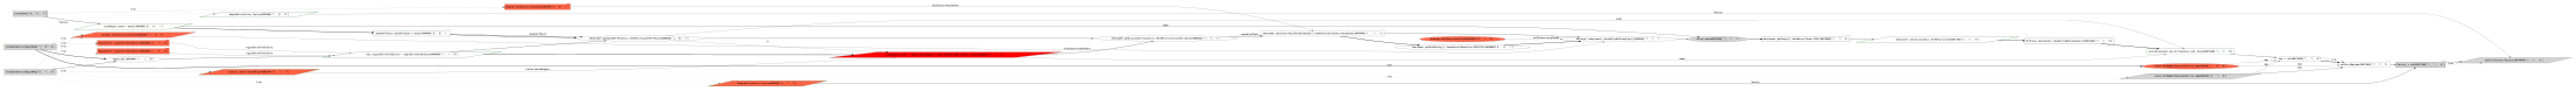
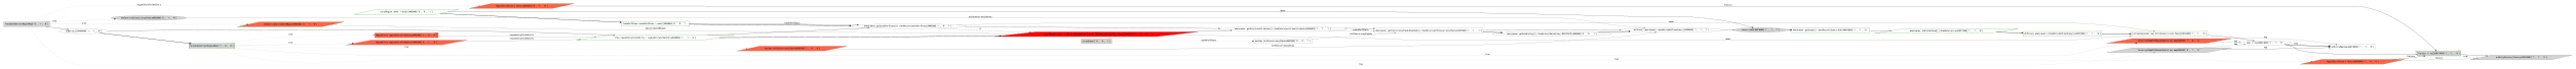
  digraph {
    fontname="Roboto Mono"
    rankdir=LR
    node [color=gray40 fillcolor=white fontname="Roboto Mono" shape=folder style=filled]
    edge [color=gray40 fontname="Roboto Mono" style=bold]
    n1 [color=darkgreen label="LocalRegion owner = mock()@@@3@@@['0', '0', '1']" shape=parallelogram]
    n2 [color=darkgreen label="CachePerfStats cachePerfStats = mock()@@@4@@@['0', '0', '1']"]
    n3 [fillcolor=lightgray label="return owner@@@10@@@['1', '1', '1']" shape=ellipse]
    n4 [label="when(owner.getCachePerfStats()).thenReturn(cachePerfStats)@@@5@@@['1', '0', '1']" shape=ellipse]
    n5 [color=darkgreen label="when(owner.getScope()).thenReturn(Scope.LOCAL)@@@10@@@['1', '1', '0']"]
    n6 [label="when(owner.getConcurrencyChecksEnabled()).thenReturn(withConcurrencyChecks)@@@7@@@['1', '1', '1']"]
    n7 [label="when(owner.getDataPolicy()).thenReturn(DataPolicy.REPLICATE)@@@8@@@['0', '0', '1']" shape=ellipse]
    n8 [label="doThrow().when(owner).checkEntryNotFound(any())@@@9@@@['1', '1', '1']" shape=ellipse]
-   n9 [color=darkgreen label="RegionEntryFactory factory@@@2@@@['1', '0', '0']" shape=parallelogram]
+   n9 [color=darkgreen fillcolor=tomato label="RegionEntryFactory factory@@@2@@@['1', '0', '0']" shape=parallelogram]
    n10 [fillcolor=lightgray label="setEntryFactory(factory)@@@18@@@['1', '1', '0']" shape=parallelogram]
    n11 [color=darkgreen fillcolor=lightgray label="factory != null@@@17@@@['1', '1', '0']"]
    n12 [label="map != null@@@14@@@['1', '1', '0']" shape=ellipse]
    n13 [label="setEntryMap(map)@@@15@@@['1', '1', '0']"]
    n14 [fillcolor=red label="LocalRegion owner = isDistributedRegion? mock(,RETURNS_DEEP_STUBS): mock()@@@5@@@['0', '1', '0']" shape=parallelogram]
    n15 [color=darkgreen label="initialize(owner,new Attributes(),null,false)@@@13@@@['1', '1', '0']"]
    n16 [label="when(owner.getEvictionAttributes()).thenReturn(evictionAttributes)@@@6@@@['1', '1', '1']" shape=ellipse]
    n17 [fillcolor=tomato label="boolean withConcurrencyChecks@@@2@@@['1', '0', '0']" shape=parallelogram]
-   n18 [fillcolor=tomato label="boolean withConcurrencyChecks@@@2@@@['0', '1', '0']" shape=ellipse]
+   n18 [fillcolor=lightgray label="boolean withConcurrencyChecks@@@2@@@['0', '1', '0']" shape=ellipse]
    n19 [color=darkgreen fillcolor=lightgray label="TestableAbstractRegionMap['1', '0', '0']"]
-   n20 [fillcolor=tomato label="ConcurrentMapWithReusableEntries map@@@2@@@['1', '0', '0']" shape=ellipse]
+   n20 [fillcolor=tomato label="ConcurrentMapWithReusableEntries map@@@2@@@['1', '0', '0']" shape=parallelogram]
    n21 [fillcolor=tomato label="RegionEntry regionEntryForGetEntry@@@2@@@['1', '0', '0']"]
    n22 [label="super(null)@@@3@@@['1', '1', '0']" shape=ellipse]
-   n23 [fillcolor=tomato label="RegionEntry regionEntryForGetEntry@@@2@@@['0', '1', '0']"]
+   n23 [fillcolor=tomato label="RegionEntry regionEntryForGetEntry@@@2@@@['0', '1', '0']" shape=parallelogram]
    n24 [color=darkgreen label="this.regionEntryForGetEntry = regionEntryForGetEntry@@@4@@@['1', '1', '0']" shape=parallelogram]
    n25 [color=darkgreen label="when(owner.isInitialized()).thenReturn(true)@@@11@@@['1', '1', '0']" shape=parallelogram]
    n26 [color=darkgreen label="doThrow().when(owner).checkEntryNotFound(any())@@@12@@@['1', '1', '0']"]
    n27 [fillcolor=lightgray label="createOwner['0', '0', '1']"]
-   n28 [fillcolor=tomato label="boolean withConcurrencyChecks@@@2@@@['0', '0', '1']"]
+   n28 [label="boolean withConcurrencyChecks@@@2@@@['0', '0', '1']"]
    n29 [fillcolor=lightgray label="TestableAbstractRegionMap['0', '1', '0']"]
    n30 [fillcolor=lightgray label="ConcurrentMapWithReusableEntries map@@@2@@@['0', '1', '0']" shape=parallelogram]
    n31 [color=darkgreen fillcolor=tomato label="boolean isDistributedRegion@@@2@@@['0', '1', '0']" shape=parallelogram]
    n32 [color=darkgreen fillcolor=tomato label="RegionEntryFactory factory@@@2@@@['0', '1', '0']" shape=parallelogram]
    n1 -> n2 [color=black]
    n1 -> n3 [color=black label=owner style=solid]
    n2 -> n4 [color=black label=cachePerfStats style=solid]
    n2 -> n4 [color=black]
    n3 -> n5 [color=black]
    n4 -> n14 [color=black label=0 style=dashed]
    n4 -> n15 [label=owner style=solid]
    n4 -> n16
    n5 -> n25
    n6 -> n7 [color=black]
    n6 -> n8
    n7 -> n8 [color=black]
    n8 -> n3
    n9 -> n10 [label=factory style=solid]
+   n9 -> n11 [color=black label=factory style=solid]
    n11 -> n10 [label=true style=dotted]
    n11 -> n10
+   n12 -> n11
    n12 -> n13 [color=black]
    n12 -> n13 [color=black label=true style=dotted]
-   n13 -> n11
+   n13 -> n11 [style=dotted]
    n14 -> n15 [label=owner style=solid]
    n14 -> n16
    n15 -> n12
    n16 -> n6
    n16 -> n6 [label=cachePerfStats style=solid]
    n17 -> n8 [label=withConcurrencyChecks style=solid]
    n18 -> n8 [label=withConcurrencyChecks style=solid]
-   n19 -> n9 [label=factory style=dotted]
+   n19 -> n9 [label=true style=dotted]
    n19 -> n17 [label=true style=dotted]
-   n19 -> n20 [color=black label=true]
+   n19 -> n20 [color=black label=true style=dotted]
    n19 -> n21 [label=true style=dotted]
-   n19 -> n22 [color=black]
+   n22 -> n19 [color=black]
    n19 -> n23 [color=black label=true style=dotted]
    n20 -> n12 [label=map style=solid]
    n20 -> n13 [label=map style=solid]
    n21 -> n24 [label=regionEntryForGetEntry style=solid]
    n22 -> n24
    n23 -> n24 [label=regionEntryForGetEntry style=solid]
    n24 -> n4
    n24 -> n14 [color=black]
    n25 -> n26 [color=black]
    n26 -> n15 [color=black]
-   n27 -> n1
-   n27 -> n28 [color=black label=true style=dotted]
+   n27 -> n28 [color=black label=cachePerfStats style=dotted]
    n28 -> n6 [label=withConcurrencyChecks style=solid]
-   n29 -> n17 [color=black label=true style=dotted]
+   n29 -> n18 [color=black label=true style=dotted]
    n29 -> n22
    n29 -> n30 [label=true style=dotted]
    n29 -> n31 [color=black label=true style=dotted]
-   n29 -> n32 [label=true style=dotted]
+   n29 -> n32 [label=regionEntryForGetEntry style=dotted]
    n30 -> n12 [label=map style=solid]
    n30 -> n13 [color=black label=map style=solid]
    n31 -> n14 [label=isDistributedRegion style=solid]
    n32 -> n11 [color=black label=factory style=solid]
  }
